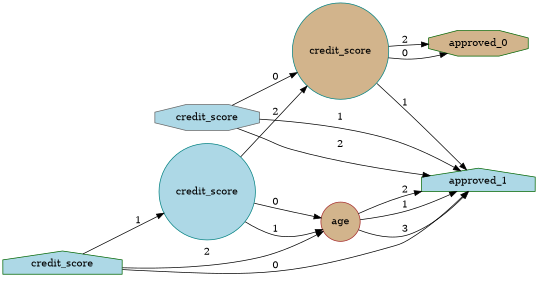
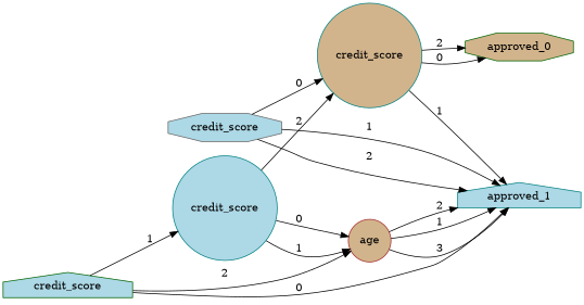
  digraph {
    rankdir=LR
    node [color=darkgreen fillcolor=lightblue shape=circle style=filled]
-   n1 [label=approved_1 shape=house]
+   n1 [color=teal label=approved_1 shape=house]
    n2 [fillcolor=tan label=approved_0 shape=octagon]
    n3 [color=brown fillcolor=tan label=age]
    n4 [color=teal fillcolor=tan label=credit_score]
    n5 [color=gray40 label=credit_score shape=octagon]
    n6 [color=teal label=credit_score]
    n7 [label=credit_score shape=house]
    n3 -> n1 [label=3]
    n3 -> n1 [label=2]
    n3 -> n1 [label=1]
    n4 -> n1 [label=1]
    n4 -> n2 [label=2]
    n4 -> n2 [label=0]
    n5 -> n1 [label=2]
    n5 -> n1 [label=1]
    n5 -> n4 [label=0]
    n6 -> n3 [label=1]
    n6 -> n3 [label=0]
    n6 -> n4 [label=2]
    n7 -> n1 [label=0]
    n7 -> n3 [label=2]
    n7 -> n6 [label=1]
  }
